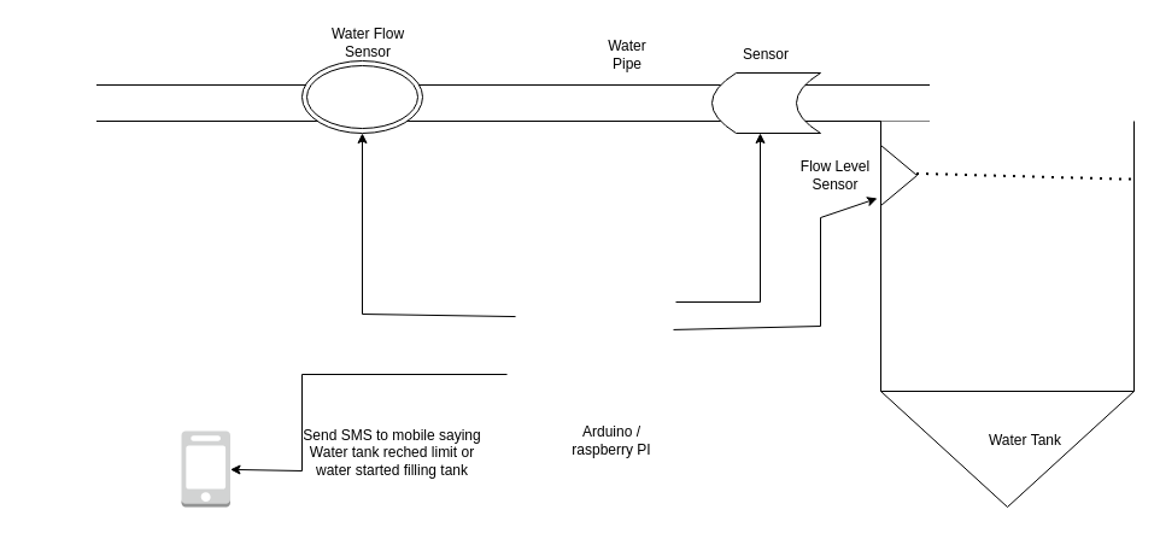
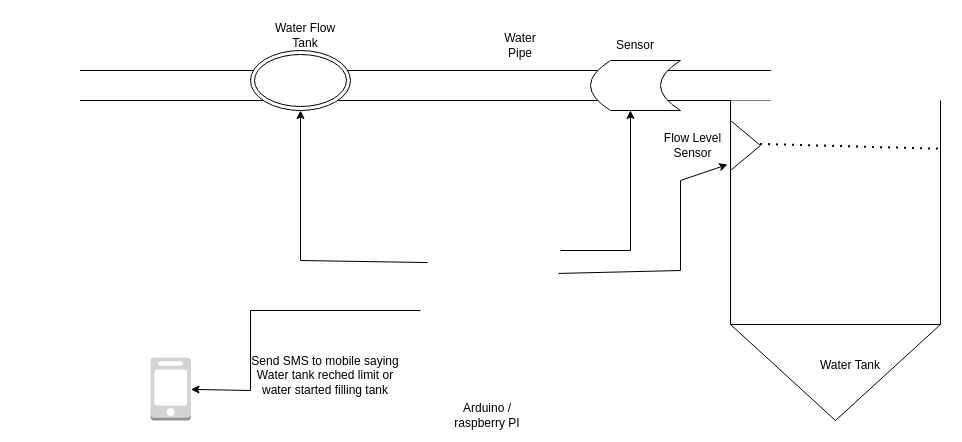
  <mxCell id="0" />
  <mxCell id="1" parent="0" />
  <mxCell id="2" value="" style="shape=image;html=1;verticalAlign=top;verticalLabelPosition=bottom;labelBackgroundColor=#ffffff;imageAspect=0;aspect=fixed;image=https://cdn1.iconfinder.com/data/icons/CrystalClear/128x128/filesystems/pipe.png" parent="1" vertex="1"><mxGeometry x="20" y="20" width="70" height="70" as="geometry" /></mxCell>
  <mxCell id="3" value="" style="shape=partialRectangle;whiteSpace=wrap;html=1;left=0;right=0;fillColor=none;" parent="1" vertex="1"><mxGeometry x="80" y="70" width="690" height="30" as="geometry" /></mxCell>
  <mxCell id="4" value="" style="ellipse;shape=doubleEllipse;whiteSpace=wrap;html=1;" parent="1" vertex="1"><mxGeometry x="250" y="50" width="100" height="60" as="geometry" /></mxCell>
- <mxCell id="5" value="Water Flow Sensor" style="text;html=1;strokeColor=none;fillColor=none;align=center;verticalAlign=middle;whiteSpace=wrap;rounded=0;" parent="1" vertex="1"><mxGeometry x="260" y="20" width="90" height="30" as="geometry" /></mxCell>
+ <mxCell id="5" value="Water Flow Tank" style="text;html=1;strokeColor=none;fillColor=none;align=center;verticalAlign=middle;whiteSpace=wrap;rounded=0;" parent="1" vertex="1"><mxGeometry x="260" y="20" width="90" height="30" as="geometry" /></mxCell>
  <mxCell id="6" value="" style="shape=mxgraph.pid.vessels.container,_tank,_cistern_(bottom);html=1;pointerEvents=1;align=center;verticalLabelPosition=bottom;verticalAlign=top;dashed=0;" parent="1" vertex="1"><mxGeometry x="730" y="100" width="210" height="320" as="geometry" /></mxCell>
  <mxCell id="7" value="" style="shape=dataStorage;whiteSpace=wrap;html=1;fixedSize=1;" parent="1" vertex="1"><mxGeometry x="590" y="60" width="90" height="50" as="geometry" /></mxCell>
  <mxCell id="8" value="Sensor" style="text;html=1;strokeColor=none;fillColor=none;align=center;verticalAlign=middle;whiteSpace=wrap;rounded=0;" parent="1" vertex="1"><mxGeometry x="605" y="30" width="60" height="30" as="geometry" /></mxCell>
  <mxCell id="9" value="" style="triangle;whiteSpace=wrap;html=1;" parent="1" vertex="1"><mxGeometry x="730" y="120" width="30" height="50" as="geometry" /></mxCell>
  <mxCell id="10" value="Flow Level Sensor" style="text;html=1;strokeColor=none;fillColor=none;align=center;verticalAlign=middle;whiteSpace=wrap;rounded=0;" parent="1" vertex="1"><mxGeometry x="655" y="130" width="75" height="30" as="geometry" /></mxCell>
  <mxCell id="11" value="" style="endArrow=none;dashed=1;html=1;dashPattern=1 3;strokeWidth=2;rounded=0;" parent="1" edge="1"><mxGeometry width="50" height="50" relative="1" as="geometry"><mxPoint x="759.529" y="143.393" as="sourcePoint" /><mxPoint x="940" y="148" as="targetPoint" /><Array as="points"><mxPoint x="930" y="148" /></Array></mxGeometry></mxCell>
  <mxCell id="12" value="Water Pipe" style="text;html=1;strokeColor=none;fillColor=none;align=center;verticalAlign=middle;whiteSpace=wrap;rounded=0;" parent="1" vertex="1"><mxGeometry x="490" y="30" width="60" height="30" as="geometry" /></mxCell>
  <mxCell id="13" value="Water Tank" style="text;html=1;strokeColor=none;fillColor=none;align=center;verticalAlign=middle;whiteSpace=wrap;rounded=0;" parent="1" vertex="1"><mxGeometry x="815" y="350" width="70" height="30" as="geometry" /></mxCell>
  <mxCell id="14" value="" style="shape=image;html=1;verticalAlign=top;verticalLabelPosition=bottom;labelBackgroundColor=#ffffff;imageAspect=0;aspect=fixed;image=https://cdn2.iconfinder.com/data/icons/electronic-13/480/3-electronic-arduino-chipset-icon-2-128.png" parent="1" vertex="1"><mxGeometry x="430" y="222" width="128" height="128" as="geometry" /></mxCell>
- <mxCell id="15" value="Arduino / raspberry PI" style="text;html=1;strokeColor=none;fillColor=none;align=center;verticalAlign=middle;whiteSpace=wrap;rounded=0;" parent="1" vertex="1"><mxGeometry x="464" y="350" width="86" height="30" as="geometry" /></mxCell>
+ <mxCell id="15" value="Arduino / raspberry PI" style="text;html=1;strokeColor=none;fillColor=none;align=center;verticalAlign=middle;whiteSpace=wrap;rounded=0;" parent="1" vertex="1"><mxGeometry x="444" y="400" width="86" height="30" as="geometry" /></mxCell>
  <mxCell id="16" value="" style="endArrow=classic;html=1;rounded=0;entryX=0.5;entryY=1;entryDx=0;entryDy=0;exitX=-0.023;exitY=0.313;exitDx=0;exitDy=0;exitPerimeter=0;" parent="1" source="14" target="4" edge="1"><mxGeometry width="50" height="50" relative="1" as="geometry"><mxPoint x="220" y="200" as="sourcePoint" /><mxPoint x="270" y="150" as="targetPoint" /><Array as="points"><mxPoint x="300" y="260" /></Array></mxGeometry></mxCell>
  <mxCell id="17" value="" style="endArrow=classic;html=1;rounded=0;" parent="1" edge="1"><mxGeometry width="50" height="50" relative="1" as="geometry"><mxPoint x="560" y="250" as="sourcePoint" /><mxPoint x="630" y="110" as="targetPoint" /><Array as="points"><mxPoint x="630" y="250" /></Array></mxGeometry></mxCell>
  <mxCell id="18" value="" style="endArrow=classic;html=1;rounded=0;entryX=-0.014;entryY=0.2;entryDx=0;entryDy=0;entryPerimeter=0;exitX=1;exitY=0.398;exitDx=0;exitDy=0;exitPerimeter=0;" parent="1" source="14" target="6" edge="1"><mxGeometry width="50" height="50" relative="1" as="geometry"><mxPoint x="580" y="270" as="sourcePoint" /><mxPoint x="580" y="220" as="targetPoint" /><Array as="points"><mxPoint x="680" y="270" /><mxPoint x="680" y="180" /></Array></mxGeometry></mxCell>
  <mxCell id="19" value="" style="outlineConnect=0;dashed=0;verticalLabelPosition=bottom;verticalAlign=top;align=center;html=1;shape=mxgraph.aws3.mobile_client;fillColor=#D2D3D3;gradientColor=none;" vertex="1" parent="1"><mxGeometry x="150" y="357" width="40.5" height="63" as="geometry" /></mxCell>
  <mxCell id="20" value="" style="endArrow=classic;html=1;rounded=0;" edge="1" parent="1" target="19"><mxGeometry width="50" height="50" relative="1" as="geometry"><mxPoint x="420" y="310" as="sourcePoint" /><mxPoint x="240" y="310" as="targetPoint" /><Array as="points"><mxPoint x="250" y="310" /><mxPoint x="250" y="390" /></Array></mxGeometry></mxCell>
  <mxCell id="21" value="Send SMS to mobile saying Water tank reched limit or water started filling tank" style="text;html=1;strokeColor=none;fillColor=none;align=center;verticalAlign=middle;whiteSpace=wrap;rounded=0;" vertex="1" parent="1"><mxGeometry x="245" y="330" width="160" height="90" as="geometry" /></mxCell>
